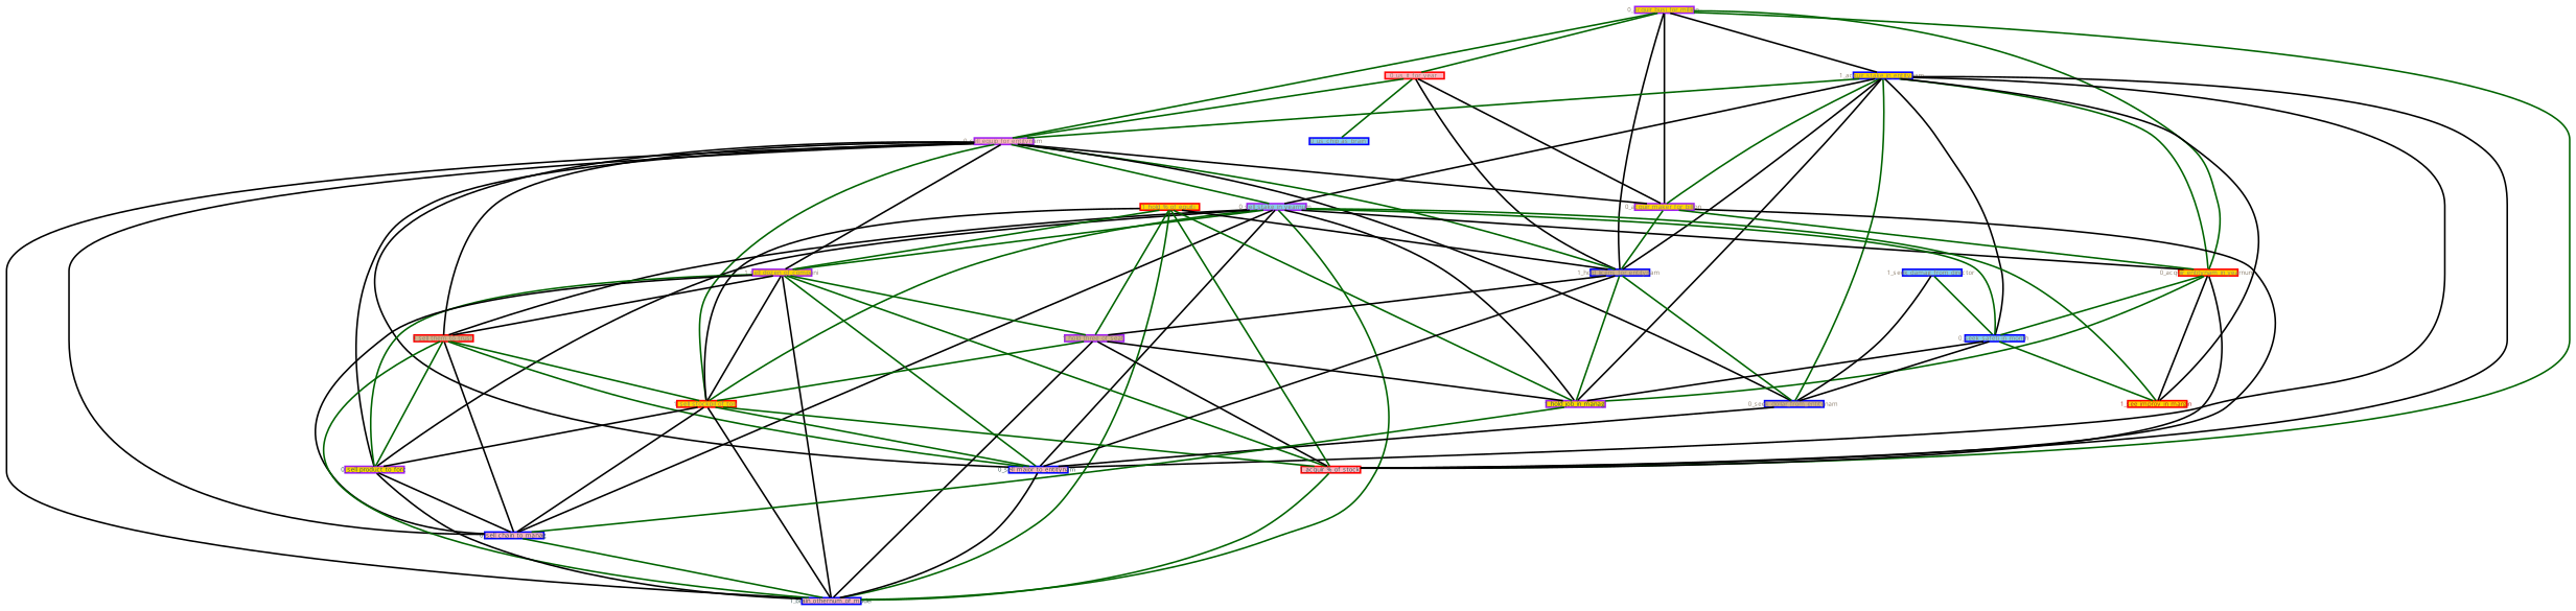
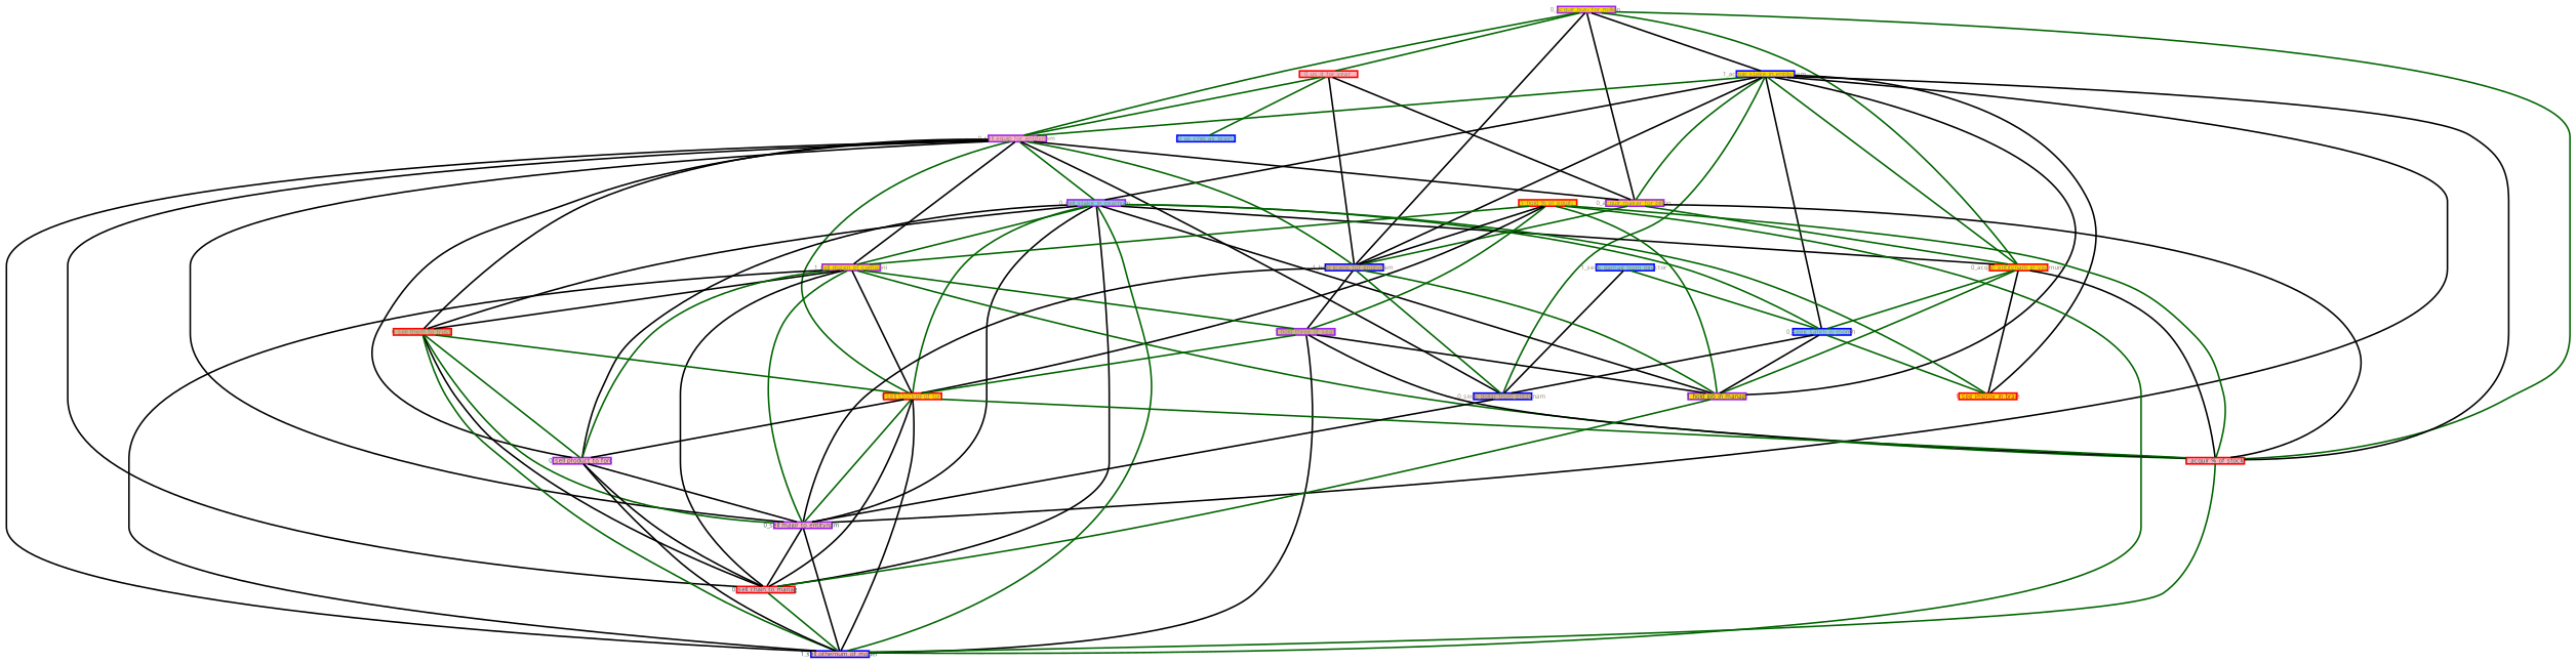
  graph {
    fontname="Open Sans"
    node [color=purple fillcolor=gold fixedsize=true fontcolor="#8b7d6b" fontname="Open Sans" fontsize=4 shape=polygon style=filled]
    edge [color=black fontname="Open Sans" w=1]
    "0_acquir_busi_for_million " [height=.06 width=.5]
    "0_us_it_for_year " [color=red fillcolor=lightpink height=.06 width=.5]
    "1_acquir_stake_in_entitynam " [color=blue height=.06 width=.5]
    "0_sell_equip_for_entitynam " [fillcolor=lightpink height=.06 width=.5]
    "0_sell_stake_in_yearnum " [fillcolor=skyblue height=.06 width=.5]
    "0_acquir_maker_for_billion " [height=.06 width=.5]
    "1_hold_%_of_equiti " [color=red height=.06 width=.5]
    "0_acquir_entitynam_in_yearnum " [color=red height=.06 width=.5]
    "1_sell_dozen_of_compani " [height=.06 width=.5]
    "0_sell_them_to_trust " [color=red fillcolor=tan height=.06 width=.5]
    "0_us_chip_as_brain " [color=blue fillcolor=skyblue height=.06 width=.5]
    "1_seek_damag_from_director " [color=blue fillcolor=skyblue height=.06 width=.5]
    "1_hold_licens_for_entitynam " [color=blue fillcolor=tan height=.06 width=.5]
    "0_seek_safeti_in_month " [color=blue fillcolor=skyblue height=.06 width=.5]
    "1_hold_three_of_seat " [fillcolor=tan height=.06 width=.5]
    "1_sell_stockpil_of_ton " [color=red height=.06 width=.5]
    "0_seek_dollar_from_entitynam " [color=blue fillcolor=tan height=.06 width=.5]
-   "1_see_improv_in_margin " [color=red fontcolor="#b22222" height=.06 width=.5]
+   "1_see_improv_in_margin " [color=red fontcolor="#b22222" height=.06 width=.5 label="1_see_improv_in_brain"]
    "1_acquir_%_of_stock " [color=red fillcolor=lightpink fontcolor="#2f4f4f" height=.06 width=.5]
    "1_hold_job_in_manag " [fontcolor="#2f4f4f" height=.06 width=.5]
-   "0_sell_major_to_entitynam " [color=blue fillcolor=lightpink fontcolor="#2f4f4f" height=.06 width=.5]
-   "0_sell_product_to_forc " [fontcolor="#2f4f4f" height=.06 width=.5]
-   "0_sell_chain_to_manag " [color=blue fillcolor=lightpink fontcolor="#2f4f4f" height=.06 width=.5]
-   "1_sell_othernum_of_model " [color=blue fillcolor=lightpink fontcolor="#2f4f4f" height=.06 width=.5 label="1_brain_othernum_of_model"]
+   "0_sell_major_to_entitynam " [fillcolor=lightpink fontcolor="#2f4f4f" height=.06 width=.5]
+   "0_sell_product_to_forc " [fillcolor=lightpink fontcolor="#2f4f4f" height=.06 width=.5]
+   "0_sell_chain_to_manag " [color=red fillcolor=lightpink fontcolor="#2f4f4f" height=.06 width=.5]
+   "1_sell_othernum_of_model " [color=blue fillcolor=lightpink fontcolor="#2f4f4f" height=.06 width=.5]
    subgraph sub_1 {
      "0_acquir_busi_for_million "
      "0_us_it_for_year "
      "1_acquir_stake_in_entitynam "
      "0_sell_equip_for_entitynam "
      "0_sell_stake_in_yearnum "
      "0_acquir_maker_for_billion "
      "1_hold_%_of_equiti "
      "0_acquir_entitynam_in_yearnum "
      "1_sell_dozen_of_compani "
      "0_sell_them_to_trust "
      "0_us_chip_as_brain "
      "1_seek_damag_from_director "
      "1_hold_licens_for_entitynam "
      "0_seek_safeti_in_month "
      "1_hold_three_of_seat "
      "1_sell_stockpil_of_ton "
      "0_seek_dollar_from_entitynam "
    }
    subgraph sub_2 {
      "1_see_improv_in_margin "
    }
    "0_acquir_busi_for_million " -- "0_us_it_for_year " [color=darkgreen]
    "0_acquir_busi_for_million " -- "1_acquir_stake_in_entitynam "
    "0_acquir_busi_for_million " -- "0_sell_equip_for_entitynam " [color=darkgreen]
    "0_acquir_busi_for_million " -- "0_acquir_maker_for_billion " [w=2]
    "0_acquir_busi_for_million " -- "0_acquir_entitynam_in_yearnum " [color=darkgreen]
    "0_acquir_busi_for_million " -- "1_hold_licens_for_entitynam "
    "0_acquir_busi_for_million " -- "1_acquir_%_of_stock " [color=darkgreen]
    "0_us_it_for_year " -- "0_sell_equip_for_entitynam " [color=darkgreen]
    "0_us_it_for_year " -- "0_acquir_maker_for_billion "
    "0_us_it_for_year " -- "0_us_chip_as_brain " [color=darkgreen]
    "0_us_it_for_year " -- "1_hold_licens_for_entitynam "
    "1_acquir_stake_in_entitynam " -- "0_sell_equip_for_entitynam " [color=darkgreen]
    "1_acquir_stake_in_entitynam " -- "0_sell_stake_in_yearnum " [w=2]
    "1_acquir_stake_in_entitynam " -- "0_acquir_maker_for_billion " [color=darkgreen]
    "1_acquir_stake_in_entitynam " -- "0_acquir_entitynam_in_yearnum " [color=darkgreen w=2]
    "1_acquir_stake_in_entitynam " -- "1_hold_licens_for_entitynam "
    "1_acquir_stake_in_entitynam " -- "0_seek_safeti_in_month "
    "1_acquir_stake_in_entitynam " -- "0_seek_dollar_from_entitynam " [color=darkgreen]
    "1_acquir_stake_in_entitynam " -- "1_see_improv_in_margin "
    "1_acquir_stake_in_entitynam " -- "1_acquir_%_of_stock "
    "1_acquir_stake_in_entitynam " -- "1_hold_job_in_manag "
    "1_acquir_stake_in_entitynam " -- "0_sell_major_to_entitynam "
    "0_sell_equip_for_entitynam " -- "0_sell_stake_in_yearnum " [color=darkgreen]
    "0_sell_equip_for_entitynam " -- "0_acquir_maker_for_billion "
    "0_sell_equip_for_entitynam " -- "1_sell_dozen_of_compani "
    "0_sell_equip_for_entitynam " -- "0_sell_them_to_trust "
    "0_sell_equip_for_entitynam " -- "1_hold_licens_for_entitynam " [color=darkgreen w=2]
    "0_sell_equip_for_entitynam " -- "1_sell_stockpil_of_ton " [color=darkgreen]
    "0_sell_equip_for_entitynam " -- "0_seek_dollar_from_entitynam "
    "0_sell_equip_for_entitynam " -- "0_sell_major_to_entitynam " [w=2]
    "0_sell_equip_for_entitynam " -- "0_sell_product_to_forc "
    "0_sell_equip_for_entitynam " -- "0_sell_chain_to_manag "
    "0_sell_equip_for_entitynam " -- "1_sell_othernum_of_model "
    "0_sell_stake_in_yearnum " -- "0_acquir_entitynam_in_yearnum " [w=2]
    "0_sell_stake_in_yearnum " -- "1_sell_dozen_of_compani " [color=darkgreen]
    "0_sell_stake_in_yearnum " -- "0_sell_them_to_trust "
    "0_sell_stake_in_yearnum " -- "0_seek_safeti_in_month " [color=darkgreen]
    "0_sell_stake_in_yearnum " -- "1_sell_stockpil_of_ton " [color=darkgreen]
    "0_sell_stake_in_yearnum " -- "1_see_improv_in_margin " [color=darkgreen]
    "0_sell_stake_in_yearnum " -- "1_hold_job_in_manag "
    "0_sell_stake_in_yearnum " -- "0_sell_major_to_entitynam "
    "0_sell_stake_in_yearnum " -- "0_sell_product_to_forc "
    "0_sell_stake_in_yearnum " -- "0_sell_chain_to_manag "
    "0_sell_stake_in_yearnum " -- "1_sell_othernum_of_model " [color=darkgreen]
    "0_acquir_maker_for_billion " -- "0_acquir_entitynam_in_yearnum " [color=darkgreen]
    "0_acquir_maker_for_billion " -- "1_hold_licens_for_entitynam " [color=darkgreen]
    "0_acquir_maker_for_billion " -- "1_acquir_%_of_stock "
    "1_hold_%_of_equiti " -- "1_sell_dozen_of_compani " [color=darkgreen]
    "1_hold_%_of_equiti " -- "1_hold_licens_for_entitynam "
    "1_hold_%_of_equiti " -- "1_hold_three_of_seat " [color=darkgreen w=2]
    "1_hold_%_of_equiti " -- "1_sell_stockpil_of_ton "
    "1_hold_%_of_equiti " -- "1_acquir_%_of_stock " [color=darkgreen w=2]
    "1_hold_%_of_equiti " -- "1_hold_job_in_manag " [color=darkgreen]
    "1_hold_%_of_equiti " -- "1_sell_othernum_of_model " [color=darkgreen]
    "0_acquir_entitynam_in_yearnum " -- "0_seek_safeti_in_month " [color=darkgreen]
    "0_acquir_entitynam_in_yearnum " -- "1_see_improv_in_margin "
    "0_acquir_entitynam_in_yearnum " -- "1_acquir_%_of_stock "
    "0_acquir_entitynam_in_yearnum " -- "1_hold_job_in_manag " [color=darkgreen]
    "1_sell_dozen_of_compani " -- "0_sell_them_to_trust "
    "1_sell_dozen_of_compani " -- "1_hold_three_of_seat " [color=darkgreen]
    "1_sell_dozen_of_compani " -- "1_sell_stockpil_of_ton " [w=2]
    "1_sell_dozen_of_compani " -- "1_acquir_%_of_stock " [color=darkgreen]
    "1_sell_dozen_of_compani " -- "0_sell_major_to_entitynam " [color=darkgreen]
    "1_sell_dozen_of_compani " -- "0_sell_product_to_forc " [color=darkgreen]
    "1_sell_dozen_of_compani " -- "0_sell_chain_to_manag "
    "1_sell_dozen_of_compani " -- "1_sell_othernum_of_model " [w=2]
    "0_sell_them_to_trust " -- "1_sell_stockpil_of_ton " [color=darkgreen]
    "0_sell_them_to_trust " -- "0_sell_major_to_entitynam " [color=darkgreen w=2]
    "0_sell_them_to_trust " -- "0_sell_product_to_forc " [color=darkgreen w=2]
    "0_sell_them_to_trust " -- "0_sell_chain_to_manag " [w=2]
    "0_sell_them_to_trust " -- "1_sell_othernum_of_model " [color=darkgreen]
    "1_seek_damag_from_director " -- "0_seek_safeti_in_month " [color=darkgreen]
    "1_seek_damag_from_director " -- "0_seek_dollar_from_entitynam " [w=2]
    "1_hold_licens_for_entitynam " -- "1_hold_three_of_seat "
    "1_hold_licens_for_entitynam " -- "0_seek_dollar_from_entitynam " [color=darkgreen]
    "1_hold_licens_for_entitynam " -- "1_hold_job_in_manag " [color=darkgreen]
    "1_hold_licens_for_entitynam " -- "0_sell_major_to_entitynam "
    "0_seek_safeti_in_month " -- "0_seek_dollar_from_entitynam "
    "0_seek_safeti_in_month " -- "1_see_improv_in_margin " [color=darkgreen]
    "0_seek_safeti_in_month " -- "1_hold_job_in_manag "
    "1_hold_three_of_seat " -- "1_sell_stockpil_of_ton " [color=darkgreen]
    "1_hold_three_of_seat " -- "1_acquir_%_of_stock "
    "1_hold_three_of_seat " -- "1_hold_job_in_manag "
    "1_hold_three_of_seat " -- "1_sell_othernum_of_model "
    "1_sell_stockpil_of_ton " -- "1_acquir_%_of_stock " [color=darkgreen]
    "1_sell_stockpil_of_ton " -- "0_sell_major_to_entitynam " [color=darkgreen]
    "1_sell_stockpil_of_ton " -- "0_sell_product_to_forc "
    "1_sell_stockpil_of_ton " -- "0_sell_chain_to_manag "
    "1_sell_stockpil_of_ton " -- "1_sell_othernum_of_model " [w=2]
    "0_seek_dollar_from_entitynam " -- "0_sell_major_to_entitynam "
    "1_acquir_%_of_stock " -- "1_sell_othernum_of_model " [color=darkgreen]
    "1_hold_job_in_manag " -- "0_sell_chain_to_manag " [color=darkgreen]
+   "0_sell_major_to_entitynam " -- "0_sell_chain_to_manag " [w=2]
    "0_sell_major_to_entitynam " -- "1_sell_othernum_of_model "
+   "0_sell_product_to_forc " -- "0_sell_major_to_entitynam " [w=2]
    "0_sell_product_to_forc " -- "0_sell_chain_to_manag " [w=2]
    "0_sell_product_to_forc " -- "1_sell_othernum_of_model "
    "0_sell_chain_to_manag " -- "1_sell_othernum_of_model " [color=darkgreen]
  }
